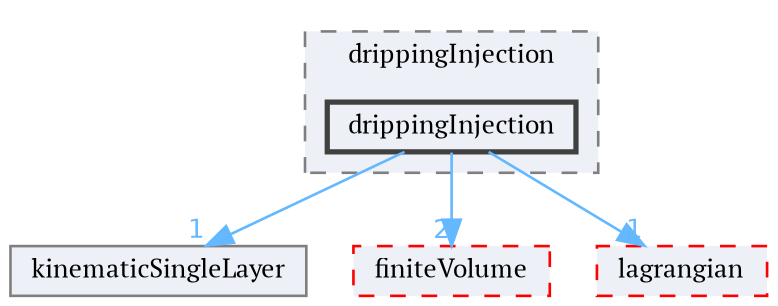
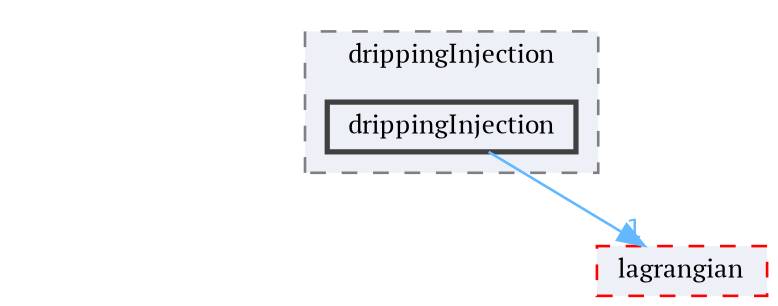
  digraph {
    compound=true
    fontname="PT Serif"
    node [color=red fillcolor="#edf0f7" fontname="PT Serif" fontsize=10 shape=box style="filled,dashed"]
    edge [color=steelblue1 fontcolor=steelblue1 fontname="PT Serif" fontsize=10 headlabel=1 labeldistance=1.5 labelfontname=Helvetica labelfontsize=10]
    n1 [color=grey25 height=0.2 label=drippingInjection style="filled,bold" width=0.4]
-   n2 [color=grey50 height=0.2 label=kinematicSingleLayer style=filled width=0.4]
-   n3 [height=0.2 label=finiteVolume width=0.4]
    n4 [height=0.2 label=lagrangian width=0.4]
    subgraph cluster_1 {
      bgcolor="#edf0f7"
      fontsize=10
      label=drippingInjection
      pencolor=grey50
      style="filled,dashed"
      n1
    }
-   n1 -> n2
-   n1 -> n3 [headlabel=2]
    n1 -> n4
  }
